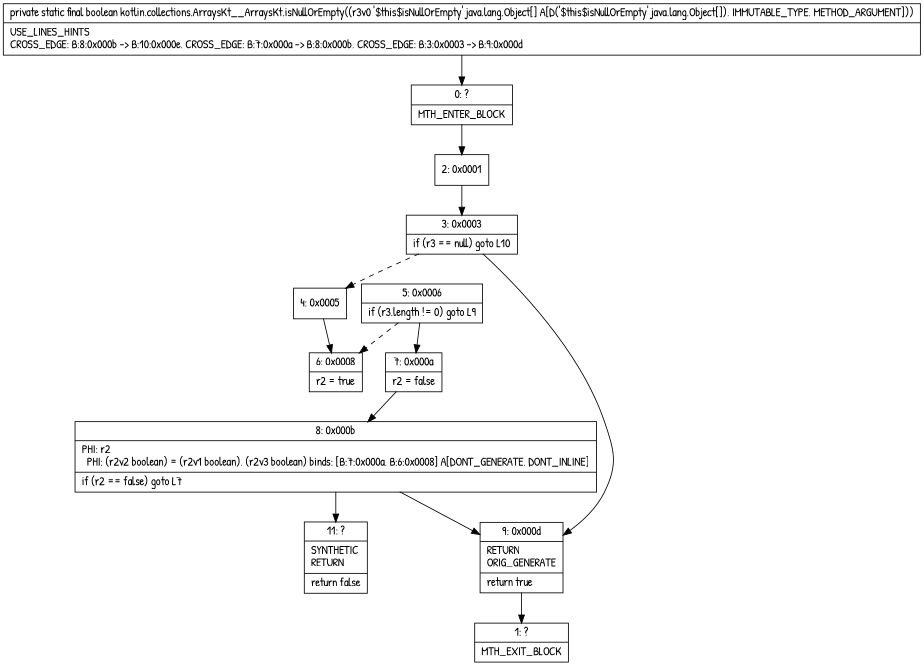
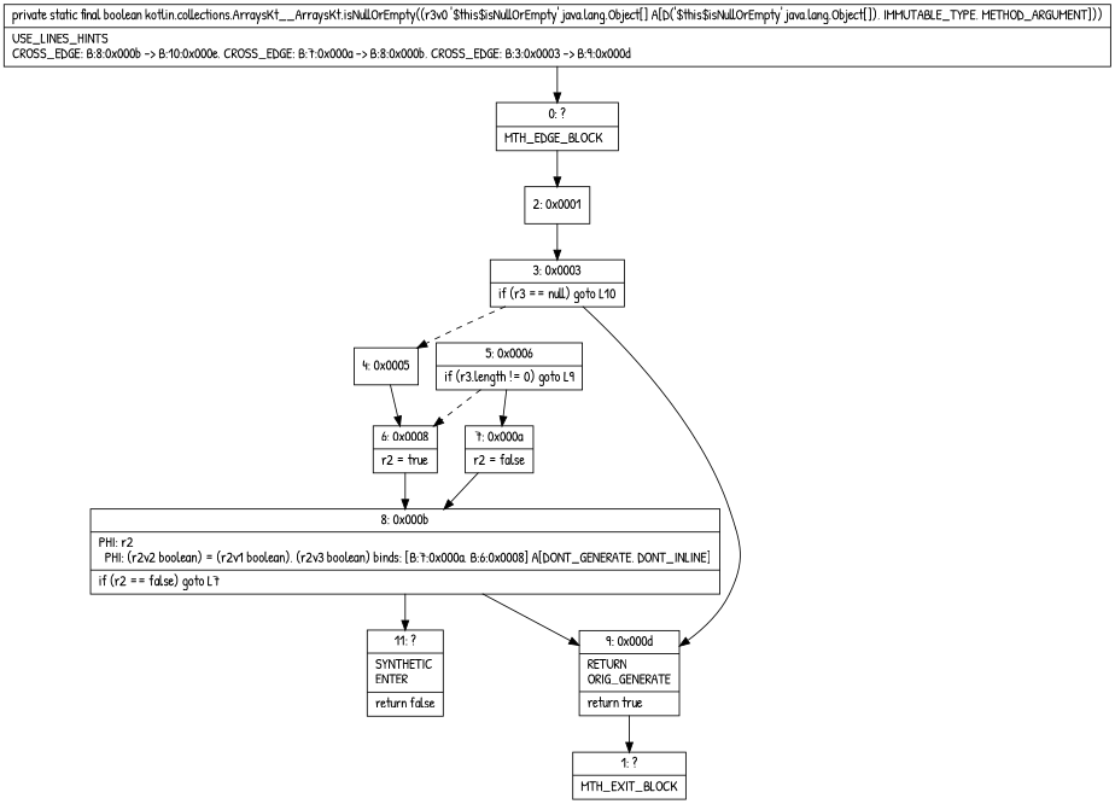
  digraph {
    fontname="Patrick Hand"
    node [fontname="Patrick Hand" shape=record]
    edge [fontname="Patrick Hand"]
-   n1 [label="{0\:\ ?|MTH_ENTER_BLOCK\l}"]
+   n1 [label="{0\:\ ?|MTH_EDGE_BLOCK\l}"]
    n2 [label="{2\:\ 0x0001}"]
    n3 [label="{3\:\ 0x0003|if (r3 == null) goto L10\l}"]
    n4 [label="{4\:\ 0x0005}"]
    n5 [label="{9\:\ 0x000d|RETURN\lORIG_GENERATE\l|return true\l}"]
    n6 [label="{6\:\ 0x0008|r2 = true\l}"]
    n7 [label="{1\:\ ?|MTH_EXIT_BLOCK\l}"]
    n8 [label="{5\:\ 0x0006|if (r3.length != 0) goto L9\l}"]
    n9 [label="{7\:\ 0x000a|r2 = false\l}"]
    n10 [label="{8\:\ 0x000b|PHI: r2 \l  PHI: (r2v2 boolean) = (r2v1 boolean), (r2v3 boolean) binds: [B:7:0x000a, B:6:0x0008] A[DONT_GENERATE, DONT_INLINE]\l|if (r2 == false) goto L7\l}"]
-   n11 [label="{11\:\ ?|SYNTHETIC\lRETURN\l|return false\l}"]
+   n11 [label="{11\:\ ?|SYNTHETIC\lENTER\l|return false\l}"]
    n12 [label="{private static final boolean kotlin.collections.ArraysKt__ArraysKt.isNullOrEmpty((r3v0 '$this$isNullOrEmpty' java.lang.Object[] A[D('$this$isNullOrEmpty' java.lang.Object[]), IMMUTABLE_TYPE, METHOD_ARGUMENT]))  | USE_LINES_HINTS\lCROSS_EDGE: B:8:0x000b \-\> B:10:0x000e, CROSS_EDGE: B:7:0x000a \-\> B:8:0x000b, CROSS_EDGE: B:3:0x0003 \-\> B:9:0x000d\l}"]
    n1 -> n2
    n2 -> n3
    n3 -> n4 [style=dashed]
    n3 -> n5
    n4 -> n6
    n5 -> n7
+   n6 -> n10
    n8 -> n6 [style=dashed]
    n8 -> n9
    n9 -> n10
    n10 -> n5 [style=solid]
    n10 -> n11
    n12 -> n1
  }
